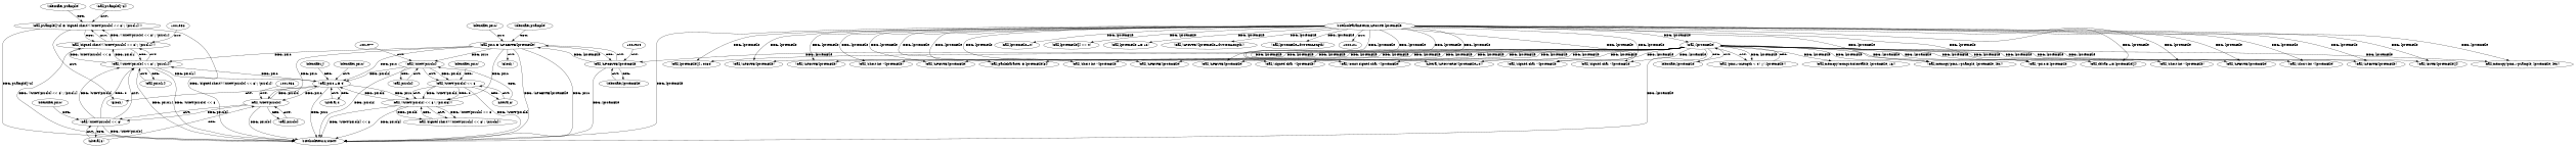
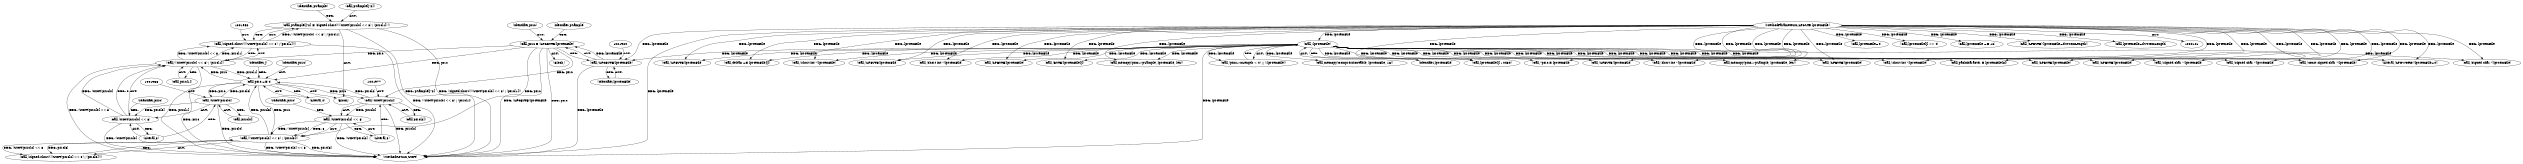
  digraph {
    n1 [label="(Call,pSample[j*2] = (signed short)(((UINT)psrc[0] << 8) | (psrc[1])))"]
    n2 [label="(Call,(signed short)(((UINT)psrc[0] << 8) | (psrc[1])))"]
    n3 [label="(Block,)"]
    n4 [label="(MethodReturn,UINT)"]
    n5 [label="(Call,((UINT)psrc[0] << 8) | (psrc[1]))"]
    n6 [label="(Call,psrc += 4)"]
    n7 [label="(Call,psrc[1])"]
    n8 [label="(Call,(UINT)psrc[0])"]
    n9 [label="(Call,((UINT)psrc[2] << 8) | (psrc[3]))"]
    n10 [label="(Call,(UINT)psrc[2])"]
    n11 [label="(Literal,4)"]
    n12 [label="(Call,(UINT)psrc[0] << 8)"]
    n13 [label="(Literal,8)"]
    n14 [label="(Call,psrc[0])"]
    n15 [label="(Call,psrc = (LPCBYTE)lpMemFile)"]
    n16 [label="(Call,(LPCBYTE)lpMemFile)"]
    n17 [label="(Block,)"]
    n18 [label="(Identifier,lpMemFile)"]
    n19 [label="(Call,(signed short)(((UINT)psrc[2] << 8) | (psrc[3])))"]
    n20 [label="(Call,(UINT)psrc[2] << 8)"]
    n21 [label="(Call,psrc[2])"]
    n22 [label="(Call,!lpMemFile)"]
    n23 [label="(Identifier,lpMemFile)"]
    n24 [label="(Call,(const signed char *)lpMemFile)"]
    n25 [label="(Call,memcpy(pIns->pSample, lpMemFile, len))"]
    n26 [label="(Call,packcharacter = lpMemFile[8])"]
    n27 [label="(Call,(LPBYTE)lpMemFile)"]
    n28 [label="(Literal,(LPDWORD)(lpMemFile+4))"]
    n29 [label="(Call,(signed char *)lpMemFile)"]
    n30 [label="(Call,*psrc = lpMemFile)"]
    n31 [label="(Call,(LPBYTE)lpMemFile)"]
    n32 [label="(Call,delta8 += lpMemFile[j])"]
    n33 [label="(Call,(short int *)lpMemFile)"]
    n34 [label="(Call,(pIns->nLength < 4) || (!lpMemFile))"]
    n35 [label="(Call,(LPBYTE)lpMemFile)"]
    n36 [label="(Call,(LPBYTE)lpMemFile)"]
    n37 [label="(Call,memcpy(pIns->pSample, lpMemFile, len))"]
    n38 [label="(Call,lpMemFile[j] - 0x80)"]
    n39 [label="(Call,(LPBYTE)lpMemFile)"]
    n40 [label="(Call,(short int *)lpMemFile)"]
    n41 [label="(Call,(LPBYTE)lpMemFile)"]
    n42 [label="(Call,(short int *)lpMemFile)"]
    n43 [label="(Call,(LPBYTE)lpMemFile)"]
    n44 [label="(Call,memcpy(CompressionTable, lpMemFile, 16))"]
    n45 [label="(Call,(signed char *)lpMemFile)"]
    n46 [label="(Call,(signed char *)lpMemFile)"]
    n47 [label="(Call,(short int *)lpMemFile)"]
    n48 [label="(Call,(BYTE)lpMemFile[j])"]
    n49 [label="(Call,lpMemFile+4)"]
    n50 [label="(MethodParameterIn,LPCSTR lpMemFile)"]
    n51 [label="(Call,lpMemFile[j] >> 4)"]
    n52 [label="(Call,lpMemFile += 16)"]
    n53 [label="(Call,(LPBYTE)(lpMemFile+dwMemLength))"]
    n54 [label="(Call,lpMemFile+dwMemLength)"]
    1000101
    n56 [label="(Literal,8)"]
    n57 [label="(Identifier,psrc)"]
    n58 [label="(Identifier,j)"]
    n59 [label="(Identifier,pSample)"]
    n60 [label="(Identifier,pSample)"]
    n61 [label="(Identifier,psrc)"]
    n62 [label="(Identifier,psrc)"]
    n63 [label="(Identifier,psrc)"]
    n64 [label="(Call,pSample[j*2])"]
    1001952
    1001956
    1001924
    1001977
    n1 -> n2 [label="CFG: "]
    n1 -> n3 [label="AST: "]
    n1 -> n4 [label="DDG: pSample[j*2]"]
    n1 -> n4 [label="DDG: (signed short)(((UINT)psrc[0] << 8) | (psrc[1]))"]
    n2 -> n1 [label="AST: "]
    n2 -> n1 [label="DDG: ((UINT)psrc[0] << 8) | (psrc[1])"]
    n2 -> n4 [label="DDG: ((UINT)psrc[0] << 8) | (psrc[1])"]
    n2 -> n5 [label="CFG: "]
    n5 -> n2 [label="AST: "]
    n5 -> n2 [label="DDG: (UINT)psrc[0] << 8"]
    n5 -> n2 [label="DDG: psrc[1]"]
    n5 -> n4 [label="DDG: (UINT)psrc[0] << 8"]
    n5 -> n4 [label="DDG: psrc[1]"]
    n5 -> n6 [label="DDG: psrc[1]"]
    n5 -> n7 [label="CFG: "]
    n6 -> n3 [label="AST: "]
    n6 -> n4 [label="DDG: psrc"]
    n6 -> n5 [label="DDG: psrc"]
    n6 -> n8 [label="DDG: psrc"]
    n6 -> n9 [label="DDG: psrc"]
+   n6 -> n10 [label="DDG: psrc"]
    n6 -> n11 [label="CFG: "]
    n7 -> n5 [label="AST: "]
    n8 -> n4 [label="DDG: psrc[0]"]
    n8 -> n6 [label="DDG: psrc[0]"]
    n8 -> n12 [label="AST: "]
    n8 -> n12 [label="DDG: psrc[0]"]
    n8 -> n14 [label="CFG: "]
    n9 -> n4 [label="DDG: psrc[3]"]
    n9 -> n4 [label="DDG: (UINT)psrc[2] << 8"]
    n9 -> n6 [label="DDG: psrc[3]"]
    n9 -> n19 [label="AST: "]
    n9 -> n19 [label="DDG: (UINT)psrc[2] << 8"]
    n9 -> n19 [label="DDG: psrc[3]"]
    n10 -> n4 [label="DDG: psrc[2]"]
    n10 -> n6 [label="DDG: psrc[2]"]
    n10 -> n20 [label="AST: "]
    n10 -> n20 [label="DDG: psrc[2]"]
    n10 -> n21 [label="CFG: "]
    n11 -> n6 [label="AST: "]
    n12 -> n4 [label="DDG: (UINT)psrc[0]"]
    n12 -> n5 [label="AST: "]
    n12 -> n5 [label="DDG: (UINT)psrc[0]"]
    n12 -> n5 [label="DDG: 8"]
    n12 -> n13 [label="CFG: "]
    n13 -> n8 [label="CFG: "]
    n13 -> n12 [label="AST: "]
    n14 -> n8 [label="AST: "]
    n15 -> n4 [label="DDG: (LPCBYTE)lpMemFile"]
    n15 -> n4 [label="DDG: psrc"]
    n15 -> n5 [label="DDG: psrc"]
    n15 -> n6 [label="DDG: psrc"]
-   n15 -> n8 [label="DDG: psrc"]
    n15 -> n9 [label="DDG: psrc"]
    n15 -> n10 [label="DDG: psrc"]
    n15 -> n16 [label="CFG: "]
    n15 -> n17 [label="AST: "]
    n16 -> n4 [label="DDG: lpMemFile"]
    n16 -> n15 [label="AST: "]
    n16 -> n15 [label="DDG: lpMemFile"]
    n16 -> n18 [label="CFG: "]
    n18 -> n16 [label="AST: "]
    n19 -> n9 [label="CFG: "]
    n20 -> n4 [label="DDG: (UINT)psrc[2]"]
    n20 -> n9 [label="AST: "]
    n20 -> n9 [label="DDG: (UINT)psrc[2]"]
    n20 -> n9 [label="DDG: 8"]
    n20 -> n56 [label="CFG: "]
    n21 -> n10 [label="AST: "]
    n22 -> n4 [label="DDG: lpMemFile"]
    n22 -> n16 [label="DDG: lpMemFile"]
    n22 -> n23 [label="CFG: "]
    n22 -> n24 [label="DDG: lpMemFile"]
    n22 -> n25 [label="DDG: lpMemFile"]
    n22 -> n26 [label="DDG: lpMemFile"]
    n22 -> n27 [label="DDG: lpMemFile"]
    n22 -> n28 [label="DDG: lpMemFile"]
    n22 -> n29 [label="DDG: lpMemFile"]
    n22 -> n30 [label="DDG: lpMemFile"]
    n22 -> n31 [label="DDG: lpMemFile"]
    n22 -> n32 [label="DDG: lpMemFile"]
    n22 -> n33 [label="DDG: lpMemFile"]
    n22 -> n34 [label="AST: "]
    n22 -> n34 [label="DDG: lpMemFile"]
    n22 -> n35 [label="DDG: lpMemFile"]
    n22 -> n36 [label="DDG: lpMemFile"]
    n22 -> n37 [label="DDG: lpMemFile"]
    n22 -> n38 [label="DDG: lpMemFile"]
    n22 -> n39 [label="DDG: lpMemFile"]
    n22 -> n40 [label="DDG: lpMemFile"]
    n22 -> n41 [label="DDG: lpMemFile"]
    n22 -> n42 [label="DDG: lpMemFile"]
    n22 -> n43 [label="DDG: lpMemFile"]
    n22 -> n44 [label="DDG: lpMemFile"]
    n22 -> n45 [label="DDG: lpMemFile"]
    n22 -> n46 [label="DDG: lpMemFile"]
    n22 -> n47 [label="DDG: lpMemFile"]
    n22 -> n48 [label="DDG: lpMemFile"]
    n23 -> n22 [label="AST: "]
    n34 -> n22 [label="CFG: "]
    n50 -> n4 [label="DDG: lpMemFile"]
+   n50 -> n16 [label="DDG: lpMemFile"]
    n50 -> n22 [label="DDG: lpMemFile"]
    n50 -> n24 [label="DDG: lpMemFile"]
    n50 -> n25 [label="DDG: lpMemFile"]
    n50 -> n26 [label="DDG: lpMemFile"]
    n50 -> n27 [label="DDG: lpMemFile"]
    n50 -> n28 [label="DDG: lpMemFile"]
    n50 -> n29 [label="DDG: lpMemFile"]
    n50 -> n30 [label="DDG: lpMemFile"]
    n50 -> n31 [label="DDG: lpMemFile"]
    n50 -> n32 [label="DDG: lpMemFile"]
    n50 -> n33 [label="DDG: lpMemFile"]
    n50 -> n35 [label="DDG: lpMemFile"]
    n50 -> n36 [label="DDG: lpMemFile"]
    n50 -> n37 [label="DDG: lpMemFile"]
    n50 -> n38 [label="DDG: lpMemFile"]
    n50 -> n39 [label="DDG: lpMemFile"]
    n50 -> n40 [label="DDG: lpMemFile"]
    n50 -> n41 [label="DDG: lpMemFile"]
    n50 -> n42 [label="DDG: lpMemFile"]
    n50 -> n43 [label="DDG: lpMemFile"]
    n50 -> n45 [label="DDG: lpMemFile"]
    n50 -> n46 [label="DDG: lpMemFile"]
    n50 -> n47 [label="DDG: lpMemFile"]
    n50 -> n48 [label="DDG: lpMemFile"]
    n50 -> n49 [label="DDG: lpMemFile"]
    n50 -> n51 [label="DDG: lpMemFile"]
    n50 -> n52 [label="DDG: lpMemFile"]
    n50 -> n53 [label="DDG: lpMemFile"]
    n50 -> n54 [label="DDG: lpMemFile"]
    n50 -> 1000101 [label="AST: "]
    n56 -> n10 [label="CFG: "]
    n56 -> n20 [label="AST: "]
    n57 -> n12 [label="CFG: "]
    n58 -> n6 [label="CFG: "]
    n59 -> n15 [label="CFG: "]
    n60 -> n1 [label="CFG: "]
    n61 -> n15 [label="AST: "]
    n62 -> n20 [label="CFG: "]
    n63 -> n6 [label="AST: "]
    n64 -> n1 [label="AST: "]
    1001952 -> n2 [label="AST: "]
    1001956 -> n8 [label="AST: "]
    1001924 -> n16 [label="AST: "]
    1001977 -> n10 [label="AST: "]
  }
